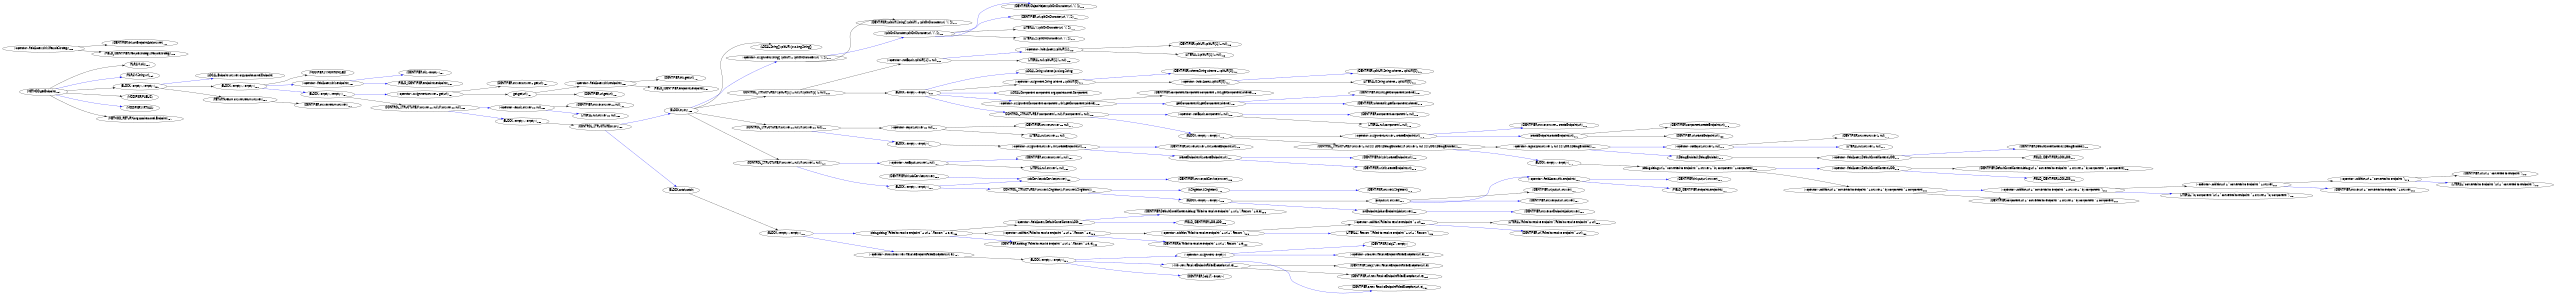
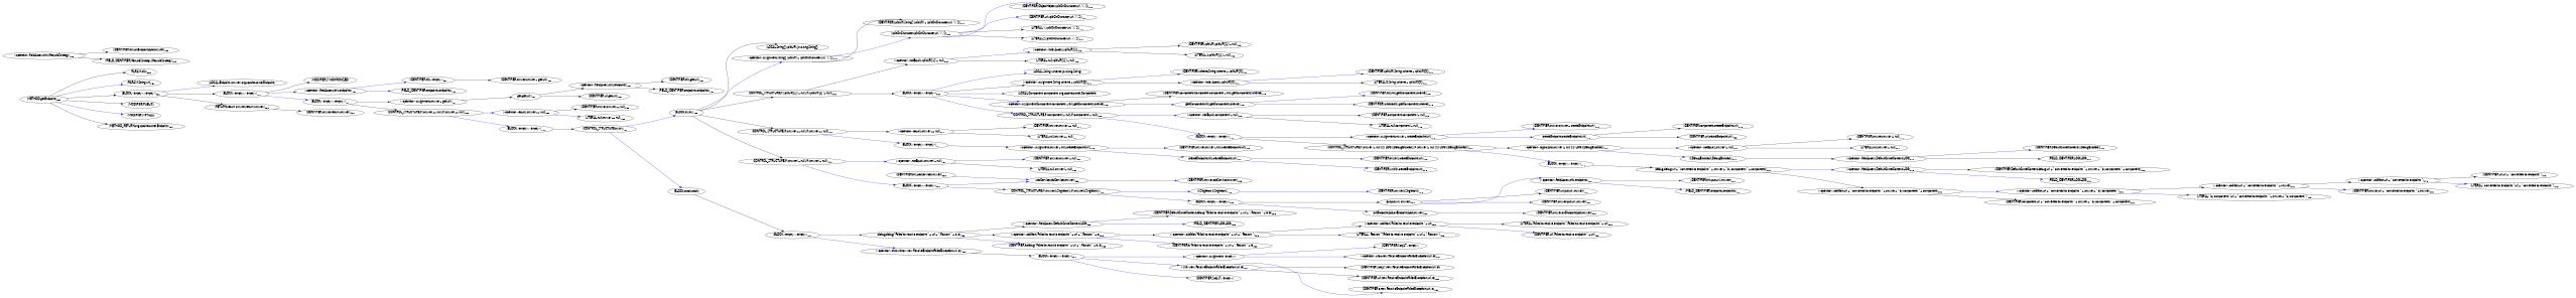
  digraph {
    fontname=Lato
    rankdir=LR
    node [fontname=Lato]
    edge [color=blue fontname=Lato]
    n1 [label=<(METHOD,getEndpoint)<SUB>254</SUB>>]
    n2 [label=<(PARAM,this)<SUB>254</SUB>>]
    n3 [label=<(PARAM,String uri)<SUB>254</SUB>>]
    n4 [label=<(BLOCK,&lt;empty&gt;,&lt;empty&gt;)<SUB>254</SUB>>]
    n5 [label=<(MODIFIER,PUBLIC)>]
    n6 [label=<(MODIFIER,VIRTUAL)>]
    n7 [label=<(METHOD_RETURN,org.apache.camel.Endpoint)<SUB>254</SUB>>]
    n8 [label=<(LOCAL,Endpoint answer: org.apache.camel.Endpoint)>]
    n9 [label=<(BLOCK,&lt;empty&gt;,&lt;empty&gt;)<SUB>256</SUB>>]
    n10 [label=<(RETURN,return answer;,return answer;)<SUB>298</SUB>>]
    n11 [label=<(MODIFIER,SYNCHRONIZED)>]
    n12 [label=<(&lt;operator&gt;.fieldAccess,this.endpoints)<SUB>256</SUB>>]
    n13 [label=<(BLOCK,&lt;empty&gt;,&lt;empty&gt;)<SUB>256</SUB>>]
    n14 [label=<(IDENTIFIER,answer,return answer;)<SUB>298</SUB>>]
    n15 [label=<(IDENTIFIER,this,&lt;empty&gt;)<SUB>256</SUB>>]
    n16 [label=<(FIELD_IDENTIFIER,endpoints,endpoints)<SUB>256</SUB>>]
    n17 [label=<(&lt;operator&gt;.assignment,answer = get(uri))<SUB>257</SUB>>]
    n18 [label=<(CONTROL_STRUCTURE,if (answer == null),if (answer == null))<SUB>258</SUB>>]
    n19 [label=<(IDENTIFIER,answer,answer = get(uri))<SUB>257</SUB>>]
    n20 [label=<(get,get(uri))<SUB>257</SUB>>]
    n21 [label=<(&lt;operator&gt;.equals,answer == null)<SUB>258</SUB>>]
    n22 [label=<(BLOCK,&lt;empty&gt;,&lt;empty&gt;)<SUB>258</SUB>>]
    n23 [label=<(&lt;operator&gt;.fieldAccess,this.endpoints)<SUB>257</SUB>>]
    n24 [label=<(IDENTIFIER,uri,get(uri))<SUB>257</SUB>>]
    n25 [label=<(IDENTIFIER,this,get(uri))<SUB>257</SUB>>]
    n26 [label=<(FIELD_IDENTIFIER,endpoints,endpoints)<SUB>257</SUB>>]
    n27 [label=<(IDENTIFIER,answer,answer == null)<SUB>258</SUB>>]
    n28 [label=<(LITERAL,null,answer == null)<SUB>258</SUB>>]
    n29 [label=<(CONTROL_STRUCTURE,try,try)<SUB>259</SUB>>]
    n30 [label=<(BLOCK,try,try)<SUB>259</SUB>>]
    n31 [label=<(BLOCK,catch,catch)>]
    n32 [label=<(LOCAL,String[] splitURI: java.lang.String[])>]
    n33 [label=<(&lt;operator&gt;.assignment,String[] splitURI = splitOnCharacter(uri, &quot;:&quot;, 2))<SUB>262</SUB>>]
    n34 [label=<(CONTROL_STRUCTURE,if (splitURI[1] != null),if (splitURI[1] != null))<SUB>263</SUB>>]
    n35 [label=<(CONTROL_STRUCTURE,if (answer == null),if (answer == null))<SUB>277</SUB>>]
    n36 [label=<(CONTROL_STRUCTURE,if (answer != null),if (answer != null))<SUB>242</SUB>>]
    n37 [label=<(BLOCK,&lt;empty&gt;,&lt;empty&gt;)<SUB>292</SUB>>]
    n38 [label=<(IDENTIFIER,splitURI,String[] splitURI = splitOnCharacter(uri, &quot;:&quot;, 2))<SUB>262</SUB>>]
    n39 [label=<(splitOnCharacter,splitOnCharacter(uri, &quot;:&quot;, 2))<SUB>262</SUB>>]
    n40 [label=<(&lt;operator&gt;.notEquals,splitURI[1] != null)<SUB>263</SUB>>]
    n41 [label=<(BLOCK,&lt;empty&gt;,&lt;empty&gt;)<SUB>263</SUB>>]
    n42 [label=<(&lt;operator&gt;.equals,answer == null)<SUB>277</SUB>>]
    n43 [label=<(BLOCK,&lt;empty&gt;,&lt;empty&gt;)<SUB>277</SUB>>]
    n44 [label=<(&lt;operator&gt;.notEquals,answer != null)<SUB>282</SUB>>]
    n45 [label=<(BLOCK,&lt;empty&gt;,&lt;empty&gt;)<SUB>282</SUB>>]
    n46 [label=<(IDENTIFIER,ObjectHelper,splitOnCharacter(uri, &quot;:&quot;, 2))<SUB>262</SUB>>]
    n47 [label=<(IDENTIFIER,uri,splitOnCharacter(uri, &quot;:&quot;, 2))<SUB>262</SUB>>]
    n48 [label=<(LITERAL,&quot;:&quot;,splitOnCharacter(uri, &quot;:&quot;, 2))<SUB>262</SUB>>]
    n49 [label=<(LITERAL,2,splitOnCharacter(uri, &quot;:&quot;, 2))<SUB>262</SUB>>]
    n50 [label=<(&lt;operator&gt;.indexAccess,splitURI[1])<SUB>263</SUB>>]
    n51 [label=<(LITERAL,null,splitURI[1] != null)<SUB>263</SUB>>]
    n52 [label=<(LOCAL,String scheme: java.lang.String)>]
    n53 [label=<(&lt;operator&gt;.assignment,String scheme = splitURI[0])<SUB>264</SUB>>]
    n54 [label=<(LOCAL,Component component: org.apache.camel.Component)>]
    n55 [label=<(&lt;operator&gt;.assignment,Component component = this.getComponent(scheme))<SUB>265</SUB>>]
    n56 [label=<(CONTROL_STRUCTURE,if (component != null),if (component != null))<SUB>268</SUB>>]
    n57 [label=<(IDENTIFIER,splitURI,splitURI[1] != null)<SUB>263</SUB>>]
    n58 [label=<(LITERAL,1,splitURI[1] != null)<SUB>263</SUB>>]
    n59 [label=<(IDENTIFIER,scheme,String scheme = splitURI[0])<SUB>264</SUB>>]
    n60 [label=<(&lt;operator&gt;.indexAccess,splitURI[0])<SUB>264</SUB>>]
    n61 [label=<(IDENTIFIER,component,Component component = this.getComponent(scheme))<SUB>265</SUB>>]
    n62 [label=<(getComponent,this.getComponent(scheme))<SUB>265</SUB>>]
    n63 [label=<(&lt;operator&gt;.notEquals,component != null)<SUB>268</SUB>>]
    n64 [label=<(BLOCK,&lt;empty&gt;,&lt;empty&gt;)<SUB>268</SUB>>]
    n65 [label=<(IDENTIFIER,splitURI,String scheme = splitURI[0])<SUB>264</SUB>>]
    n66 [label=<(LITERAL,0,String scheme = splitURI[0])<SUB>264</SUB>>]
    n67 [label=<(IDENTIFIER,this,this.getComponent(scheme))<SUB>265</SUB>>]
    n68 [label=<(IDENTIFIER,scheme,this.getComponent(scheme))<SUB>265</SUB>>]
    n69 [label=<(IDENTIFIER,component,component != null)<SUB>268</SUB>>]
    n70 [label=<(LITERAL,null,component != null)<SUB>268</SUB>>]
    n71 [label=<(&lt;operator&gt;.assignment,answer = createEndpoint(uri))<SUB>270</SUB>>]
    n72 [label=<(CONTROL_STRUCTURE,if (answer != null &amp;&amp; LOG.isDebugEnabled()),if (answer != null &amp;&amp; LOG.isDebugEnabled()))<SUB>272</SUB>>]
    n73 [label=<(IDENTIFIER,answer,answer = createEndpoint(uri))<SUB>270</SUB>>]
-   n74 [label=<(createEndpoint,createEndpoint(uri))<SUB>274</SUB>>]
+   n74 [label=<(createEndpoint,createEndpoint(uri))<SUB>270</SUB>>]
    n75 [label=<(&lt;operator&gt;.logicalAnd,answer != null &amp;&amp; LOG.isDebugEnabled())<SUB>272</SUB>>]
    n76 [label=<(BLOCK,&lt;empty&gt;,&lt;empty&gt;)<SUB>272</SUB>>]
    n77 [label=<(IDENTIFIER,component,createEndpoint(uri))<SUB>270</SUB>>]
    n78 [label=<(IDENTIFIER,uri,createEndpoint(uri))<SUB>230</SUB>>]
    n79 [label=<(&lt;operator&gt;.notEquals,answer != null)<SUB>272</SUB>>]
    n80 [label=<(isDebugEnabled,isDebugEnabled())<SUB>272</SUB>>]
    n81 [label=<(debug,debug(uri + &quot; converted to endpoint: &quot; + answer + &quot; by component: &quot; + component))<SUB>273</SUB>>]
    n82 [label=<(IDENTIFIER,answer,answer != null)<SUB>272</SUB>>]
    n83 [label=<(LITERAL,null,answer != null)<SUB>272</SUB>>]
    n84 [label=<(&lt;operator&gt;.fieldAccess,DefaultCamelContext.LOG)<SUB>272</SUB>>]
    n85 [label=<(IDENTIFIER,DefaultCamelContext,isDebugEnabled())<SUB>272</SUB>>]
    n86 [label=<(FIELD_IDENTIFIER,LOG,LOG)<SUB>272</SUB>>]
    n87 [label=<(&lt;operator&gt;.fieldAccess,DefaultCamelContext.LOG)<SUB>273</SUB>>]
    n88 [label=<(&lt;operator&gt;.addition,uri + &quot; converted to endpoint: &quot; + answer + &quot; by component: &quot; + component)<SUB>273</SUB>>]
    n89 [label=<(IDENTIFIER,DefaultCamelContext,debug(uri + &quot; converted to endpoint: &quot; + answer + &quot; by component: &quot; + component))<SUB>273</SUB>>]
    n90 [label=<(FIELD_IDENTIFIER,LOG,LOG)<SUB>273</SUB>>]
    n91 [label=<(&lt;operator&gt;.addition,uri + &quot; converted to endpoint: &quot; + answer + &quot; by component: &quot;)<SUB>273</SUB>>]
    n92 [label=<(IDENTIFIER,component,uri + &quot; converted to endpoint: &quot; + answer + &quot; by component: &quot; + component)<SUB>273</SUB>>]
    n93 [label=<(&lt;operator&gt;.addition,uri + &quot; converted to endpoint: &quot; + answer)<SUB>273</SUB>>]
    n94 [label=<(LITERAL,&quot; by component: &quot;,uri + &quot; converted to endpoint: &quot; + answer + &quot; by component: &quot;)<SUB>273</SUB>>]
    n95 [label=<(&lt;operator&gt;.addition,uri + &quot; converted to endpoint: &quot;)<SUB>273</SUB>>]
    n96 [label=<(IDENTIFIER,answer,uri + &quot; converted to endpoint: &quot; + answer)<SUB>273</SUB>>]
    n97 [label=<(IDENTIFIER,uri,uri + &quot; converted to endpoint: &quot;)<SUB>273</SUB>>]
    n98 [label=<(LITERAL,&quot; converted to endpoint: &quot;,uri + &quot; converted to endpoint: &quot;)<SUB>273</SUB>>]
    n99 [label=<(IDENTIFIER,answer,answer == null)<SUB>277</SUB>>]
    n100 [label=<(LITERAL,null,answer == null)<SUB>277</SUB>>]
    n101 [label=<(&lt;operator&gt;.assignment,answer = this.createEndpoint(uri))<SUB>278</SUB>>]
    n102 [label=<(IDENTIFIER,answer,answer = this.createEndpoint(uri))<SUB>278</SUB>>]
    n103 [label=<(createEndpoint,this.createEndpoint(uri))<SUB>271</SUB>>]
    n104 [label=<(IDENTIFIER,this,this.createEndpoint(uri))<SUB>278</SUB>>]
    n105 [label=<(IDENTIFIER,uri,this.createEndpoint(uri))<SUB>278</SUB>>]
    n106 [label=<(IDENTIFIER,answer,answer != null)<SUB>282</SUB>>]
    n107 [label=<(LITERAL,null,answer != null)<SUB>282</SUB>>]
    n108 [label=<(addService,addService(answer))<SUB>283</SUB>>]
    n109 [label=<(CONTROL_STRUCTURE,if (answer.isSingleton()),if (answer.isSingleton()))<SUB>285</SUB>>]
    n110 [label=<(IDENTIFIER,answer,addService(answer))<SUB>283</SUB>>]
    n111 [label=<(isSingleton,isSingleton())<SUB>285</SUB>>]
    n112 [label=<(BLOCK,&lt;empty&gt;,&lt;empty&gt;)<SUB>285</SUB>>]
    n113 [label=<(IDENTIFIER,this,addService(answer))<SUB>283</SUB>>]
    n114 [label=<(IDENTIFIER,answer,isSingleton())<SUB>285</SUB>>]
    n115 [label=<(put,put(uri, answer))<SUB>286</SUB>>]
    n116 [label=<(onEndpointAdd,onEndpointAdd(answer))<SUB>289</SUB>>]
    n117 [label=<(&lt;operator&gt;.fieldAccess,this.endpoints)<SUB>286</SUB>>]
    n118 [label=<(IDENTIFIER,uri,put(uri, answer))<SUB>286</SUB>>]
    n119 [label=<(IDENTIFIER,answer,put(uri, answer))<SUB>286</SUB>>]
    n120 [label=<(IDENTIFIER,answer,onEndpointAdd(answer))<SUB>289</SUB>>]
    n121 [label=<(IDENTIFIER,this,put(uri, answer))<SUB>286</SUB>>]
    n122 [label=<(FIELD_IDENTIFIER,endpoints,endpoints)<SUB>286</SUB>>]
    n123 [label=<(&lt;operator&gt;.fieldAccess,this.lifecycleStrategy)<SUB>289</SUB>>]
    n124 [label=<(IDENTIFIER,this,onEndpointAdd(answer))<SUB>289</SUB>>]
    n125 [label=<(FIELD_IDENTIFIER,lifecycleStrategy,lifecycleStrategy)<SUB>289</SUB>>]
    n126 [label=<(debug,debug(&quot;Failed to resolve endpoint &quot; + uri + &quot;. Reason: &quot; + e, e))<SUB>293</SUB>>]
    n127 [label=<(&lt;operator&gt;.throw,throw new ResolveEndpointFailedException(uri, e);)<SUB>294</SUB>>]
    n128 [label=<(&lt;operator&gt;.fieldAccess,DefaultCamelContext.LOG)<SUB>293</SUB>>]
    n129 [label=<(&lt;operator&gt;.addition,&quot;Failed to resolve endpoint &quot; + uri + &quot;. Reason: &quot; + e)<SUB>293</SUB>>]
    n130 [label=<(IDENTIFIER,e,debug(&quot;Failed to resolve endpoint &quot; + uri + &quot;. Reason: &quot; + e, e))<SUB>293</SUB>>]
    n131 [label=<(BLOCK,&lt;empty&gt;,&lt;empty&gt;)<SUB>294</SUB>>]
    n132 [label=<(IDENTIFIER,DefaultCamelContext,debug(&quot;Failed to resolve endpoint &quot; + uri + &quot;. Reason: &quot; + e, e))<SUB>293</SUB>>]
    n133 [label=<(FIELD_IDENTIFIER,LOG,LOG)<SUB>293</SUB>>]
    n134 [label=<(&lt;operator&gt;.addition,&quot;Failed to resolve endpoint &quot; + uri + &quot;. Reason: &quot;)<SUB>293</SUB>>]
    n135 [label=<(IDENTIFIER,e,&quot;Failed to resolve endpoint &quot; + uri + &quot;. Reason: &quot; + e)<SUB>293</SUB>>]
    n136 [label=<(&lt;operator&gt;.addition,&quot;Failed to resolve endpoint &quot; + uri)<SUB>293</SUB>>]
    n137 [label=<(LITERAL,&quot;. Reason: &quot;,&quot;Failed to resolve endpoint &quot; + uri + &quot;. Reason: &quot;)<SUB>293</SUB>>]
    n138 [label=<(LITERAL,&quot;Failed to resolve endpoint &quot;,&quot;Failed to resolve endpoint &quot; + uri)<SUB>293</SUB>>]
    n139 [label=<(IDENTIFIER,uri,&quot;Failed to resolve endpoint &quot; + uri)<SUB>293</SUB>>]
    n140 [label=<(&lt;operator&gt;.assignment,&lt;empty&gt;)>]
    n141 [label=<(&lt;init&gt;,new ResolveEndpointFailedException(uri, e))<SUB>294</SUB>>]
    n142 [label=<(IDENTIFIER,$obj17,&lt;empty&gt;)>]
    n143 [label=<(IDENTIFIER,$obj17,&lt;empty&gt;)>]
    n144 [label=<(&lt;operator&gt;.alloc,new ResolveEndpointFailedException(uri, e))<SUB>294</SUB>>]
    n145 [label=<(IDENTIFIER,$obj17,new ResolveEndpointFailedException(uri, e))>]
    n146 [label=<(IDENTIFIER,uri,new ResolveEndpointFailedException(uri, e))<SUB>294</SUB>>]
    n147 [label=<(IDENTIFIER,e,new ResolveEndpointFailedException(uri, e))<SUB>294</SUB>>]
    n1 -> n2 [color=black]
    n1 -> n3
    n1 -> n4 [color=black]
    n1 -> n5 [color=black]
    n1 -> n6
    n1 -> n7 [color=black]
    n4 -> n8
    n4 -> n9 [color=black]
    n4 -> n10 [color=black]
    n9 -> n11 [color=black]
    n9 -> n12
    n9 -> n13
    n10 -> n14 [color=black]
    n12 -> n15
    n12 -> n16
    n13 -> n17
    n13 -> n18 [color=black]
-   n17 -> n19 [color=black]
+   n15 -> n19 [color=black]
    n17 -> n20 [color=black]
    n18 -> n21
    n18 -> n22
    n20 -> n23 [color=black]
    n20 -> n24 [color=black]
    n21 -> n27 [color=black]
    n21 -> n28
    n22 -> n29 [color=black]
    n23 -> n25 [color=black]
    n23 -> n26 [color=black]
    n29 -> n30
    n29 -> n31
    n30 -> n32 [color=black]
    n30 -> n33
    n30 -> n34 [color=black]
    n30 -> n35 [color=black]
    n30 -> n36 [color=black]
    n31 -> n37 [color=black]
    n33 -> n38 [color=black]
    n33 -> n39
    n34 -> n40 [color=black]
    n34 -> n41 [color=black]
    n35 -> n42 [color=black]
    n35 -> n43
    n36 -> n44
    n36 -> n45
    n37 -> n126
    n37 -> n127
    n39 -> n46
    n39 -> n47
    n39 -> n48 [color=black]
    n39 -> n49 [color=black]
    n40 -> n50
    n40 -> n51 [color=black]
    n41 -> n52
    n41 -> n53 [color=black]
    n41 -> n54
    n41 -> n55
    n41 -> n56
    n42 -> n99 [color=black]
    n42 -> n100 [color=black]
    n43 -> n101 [color=black]
    n44 -> n106
    n44 -> n107 [color=black]
    n45 -> n108
    n45 -> n109
    n50 -> n57 [color=black]
    n50 -> n58 [color=black]
    n53 -> n59
    n53 -> n60 [color=black]
    n55 -> n61 [color=black]
    n55 -> n62
    n56 -> n63
    n56 -> n64
    n60 -> n65
    n60 -> n66 [color=black]
    n62 -> n67
    n62 -> n68
-   n63 -> n69
+   n63 -> n69 [color=black]
    n63 -> n70 [color=black]
    n64 -> n71 [color=black]
    n64 -> n72 [color=black]
    n71 -> n73
    n71 -> n74
    n72 -> n75 [color=black]
    n72 -> n76
    n74 -> n77 [color=black]
    n74 -> n78 [color=black]
    n75 -> n79
    n75 -> n80
    n76 -> n81 [color=black]
    n79 -> n82 [color=black]
    n79 -> n83
    n80 -> n84 [color=black]
    n81 -> n87
    n81 -> n88 [color=black]
    n84 -> n85
    n84 -> n86 [color=black]
    n87 -> n89 [color=black]
    n87 -> n90
    n88 -> n91
    n88 -> n92 [color=black]
    n91 -> n93 [color=black]
    n91 -> n94
    n93 -> n95 [color=black]
    n93 -> n96
    n95 -> n97 [color=black]
    n95 -> n98
    n101 -> n102
    n101 -> n103
    n103 -> n104
    n103 -> n105
    n108 -> n110
    n109 -> n111
    n109 -> n112
    n111 -> n114
    n112 -> n115 [color=black]
    n112 -> n116
    n113 -> n108
    n115 -> n117
    n115 -> n118 [color=black]
    n115 -> n119
    n116 -> n120
    n117 -> n121
    n117 -> n122
    n123 -> n124 [color=black]
    n123 -> n125 [color=black]
    n126 -> n128 [color=black]
    n126 -> n129 [color=black]
    n126 -> n130
    n127 -> n131 [color=black]
    n128 -> n132
    n128 -> n133
    n129 -> n134 [color=black]
    n129 -> n135
    n131 -> n140
    n131 -> n141
    n131 -> n142
    n134 -> n136 [color=black]
    n134 -> n137
    n136 -> n138 [color=black]
    n136 -> n139
    n140 -> n143
    n140 -> n144
    n141 -> n145 [color=black]
    n141 -> n146 [color=black]
    n141 -> n147
  }
